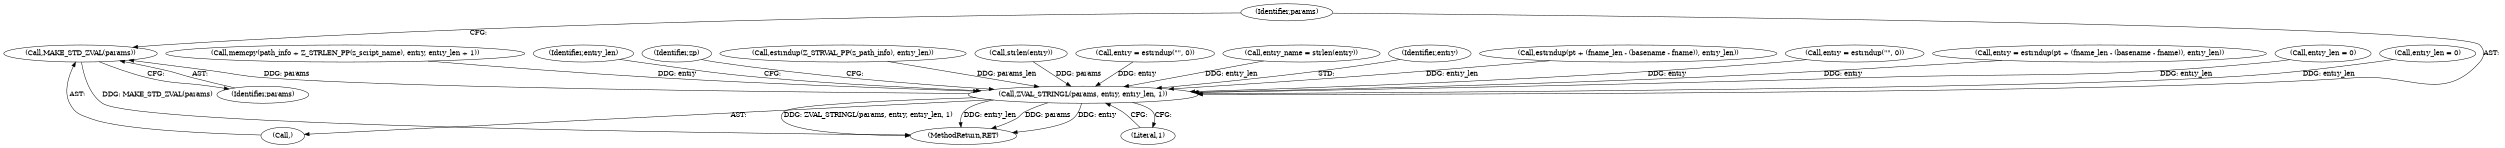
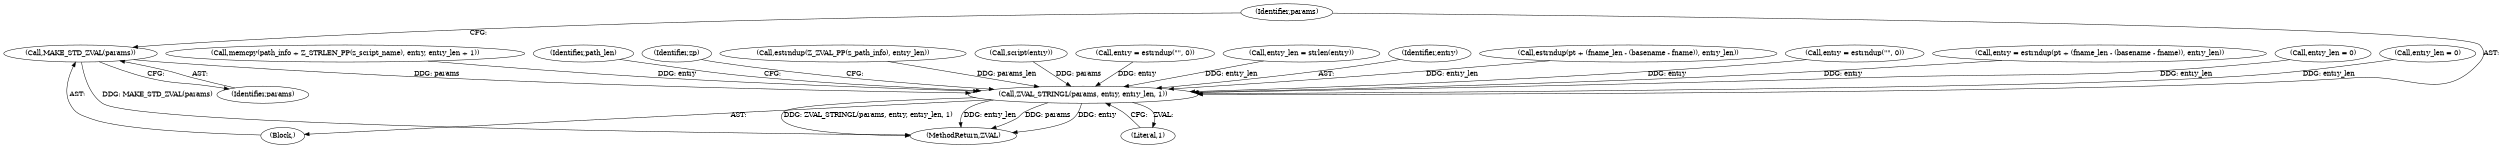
  digraph {
    n1 [label="(Call,MAKE_STD_ZVAL(params))"]
    n2 [label="(Call,ZVAL_STRINGL(params, entry, entry_len, 1))"]
-   n3 [label="(MethodReturn,RET)"]
+   n3 [label="(MethodReturn,ZVAL)"]
    n4 [label="(Identifier,params)"]
-   n5 [label="(Call,)"]
+   n5 [label="(Block,)"]
    n6 [label="(Literal,1)"]
    n7 [label="(Call,estrndup(pt + (fname_len - (basename - fname)), entry_len))"]
    n8 [label="(Call,entry = estrndup(\"\", 0))"]
    n9 [label="(Call,entry = estrndup(pt + (fname_len - (basename - fname)), entry_len))"]
    n10 [label="(Call,entry_len = 0)"]
    n11 [label="(Call,entry_len = 0)"]
    n12 [label="(Identifier,params)"]
    n13 [label="(Call,memcpy(path_info + Z_STRLEN_PP(z_script_name), entry, entry_len + 1))"]
-   n14 [label="(Identifier,entry_len)"]
+   n14 [label="(Identifier,path_len)"]
    n15 [label="(Identifier,zp)"]
-   n16 [label="(Call,estrndup(Z_STRVAL_PP(z_path_info), entry_len))"]
-   n17 [label="(Call,strlen(entry))"]
+   n16 [label="(Call,estrndup(Z_ZVAL_PP(z_path_info), entry_len))"]
+   n17 [label="(Call,script(entry))"]
    n18 [label="(Call,entry = estrndup(\"\", 0))"]
-   n19 [label="(Call,entry_name = strlen(entry))"]
+   n19 [label="(Call,entry_len = strlen(entry))"]
    n20 [label="(Identifier,entry)"]
-   n2 -> n1 [label="DDG: params"]
+   n1 -> n2 [label="DDG: params"]
    n1 -> n3 [label="DDG: MAKE_STD_ZVAL(params)"]
    n1 -> n4 [label="CFG: "]
    n2 -> n3 [label="DDG: entry"]
    n2 -> n3 [label="DDG: ZVAL_STRINGL(params, entry, entry_len, 1)"]
    n2 -> n3 [label="DDG: entry_len"]
    n2 -> n3 [label="DDG: params"]
    n2 -> n5 [label="AST: "]
-   n2 -> n6 [label="CFG: "]
+   n2 -> n6 [label="ZVAL: "]
    n4 -> n1 [label="AST: "]
    n5 -> n1 [label="AST: "]
    n6 -> n2 [label="CFG: "]
    n7 -> n2 [label="DDG: entry_len"]
    n8 -> n2 [label="DDG: entry"]
    n9 -> n2 [label="DDG: entry"]
    n10 -> n2 [label="DDG: entry_len"]
    n11 -> n2 [label="DDG: entry_len"]
    n12 -> n1 [label="CFG: "]
    n12 -> n2 [label="AST: "]
    n13 -> n2 [label="DDG: entry"]
    n14 -> n2 [label="CFG: "]
    n15 -> n2 [label="CFG: "]
    n16 -> n2 [label="DDG: params_len"]
    n17 -> n2 [label="DDG: params"]
    n18 -> n2 [label="DDG: entry"]
    n19 -> n2 [label="DDG: entry_len"]
-   n20 -> n2 [label="STD: "]
+   n20 -> n2 [label="AST: "]
  }
